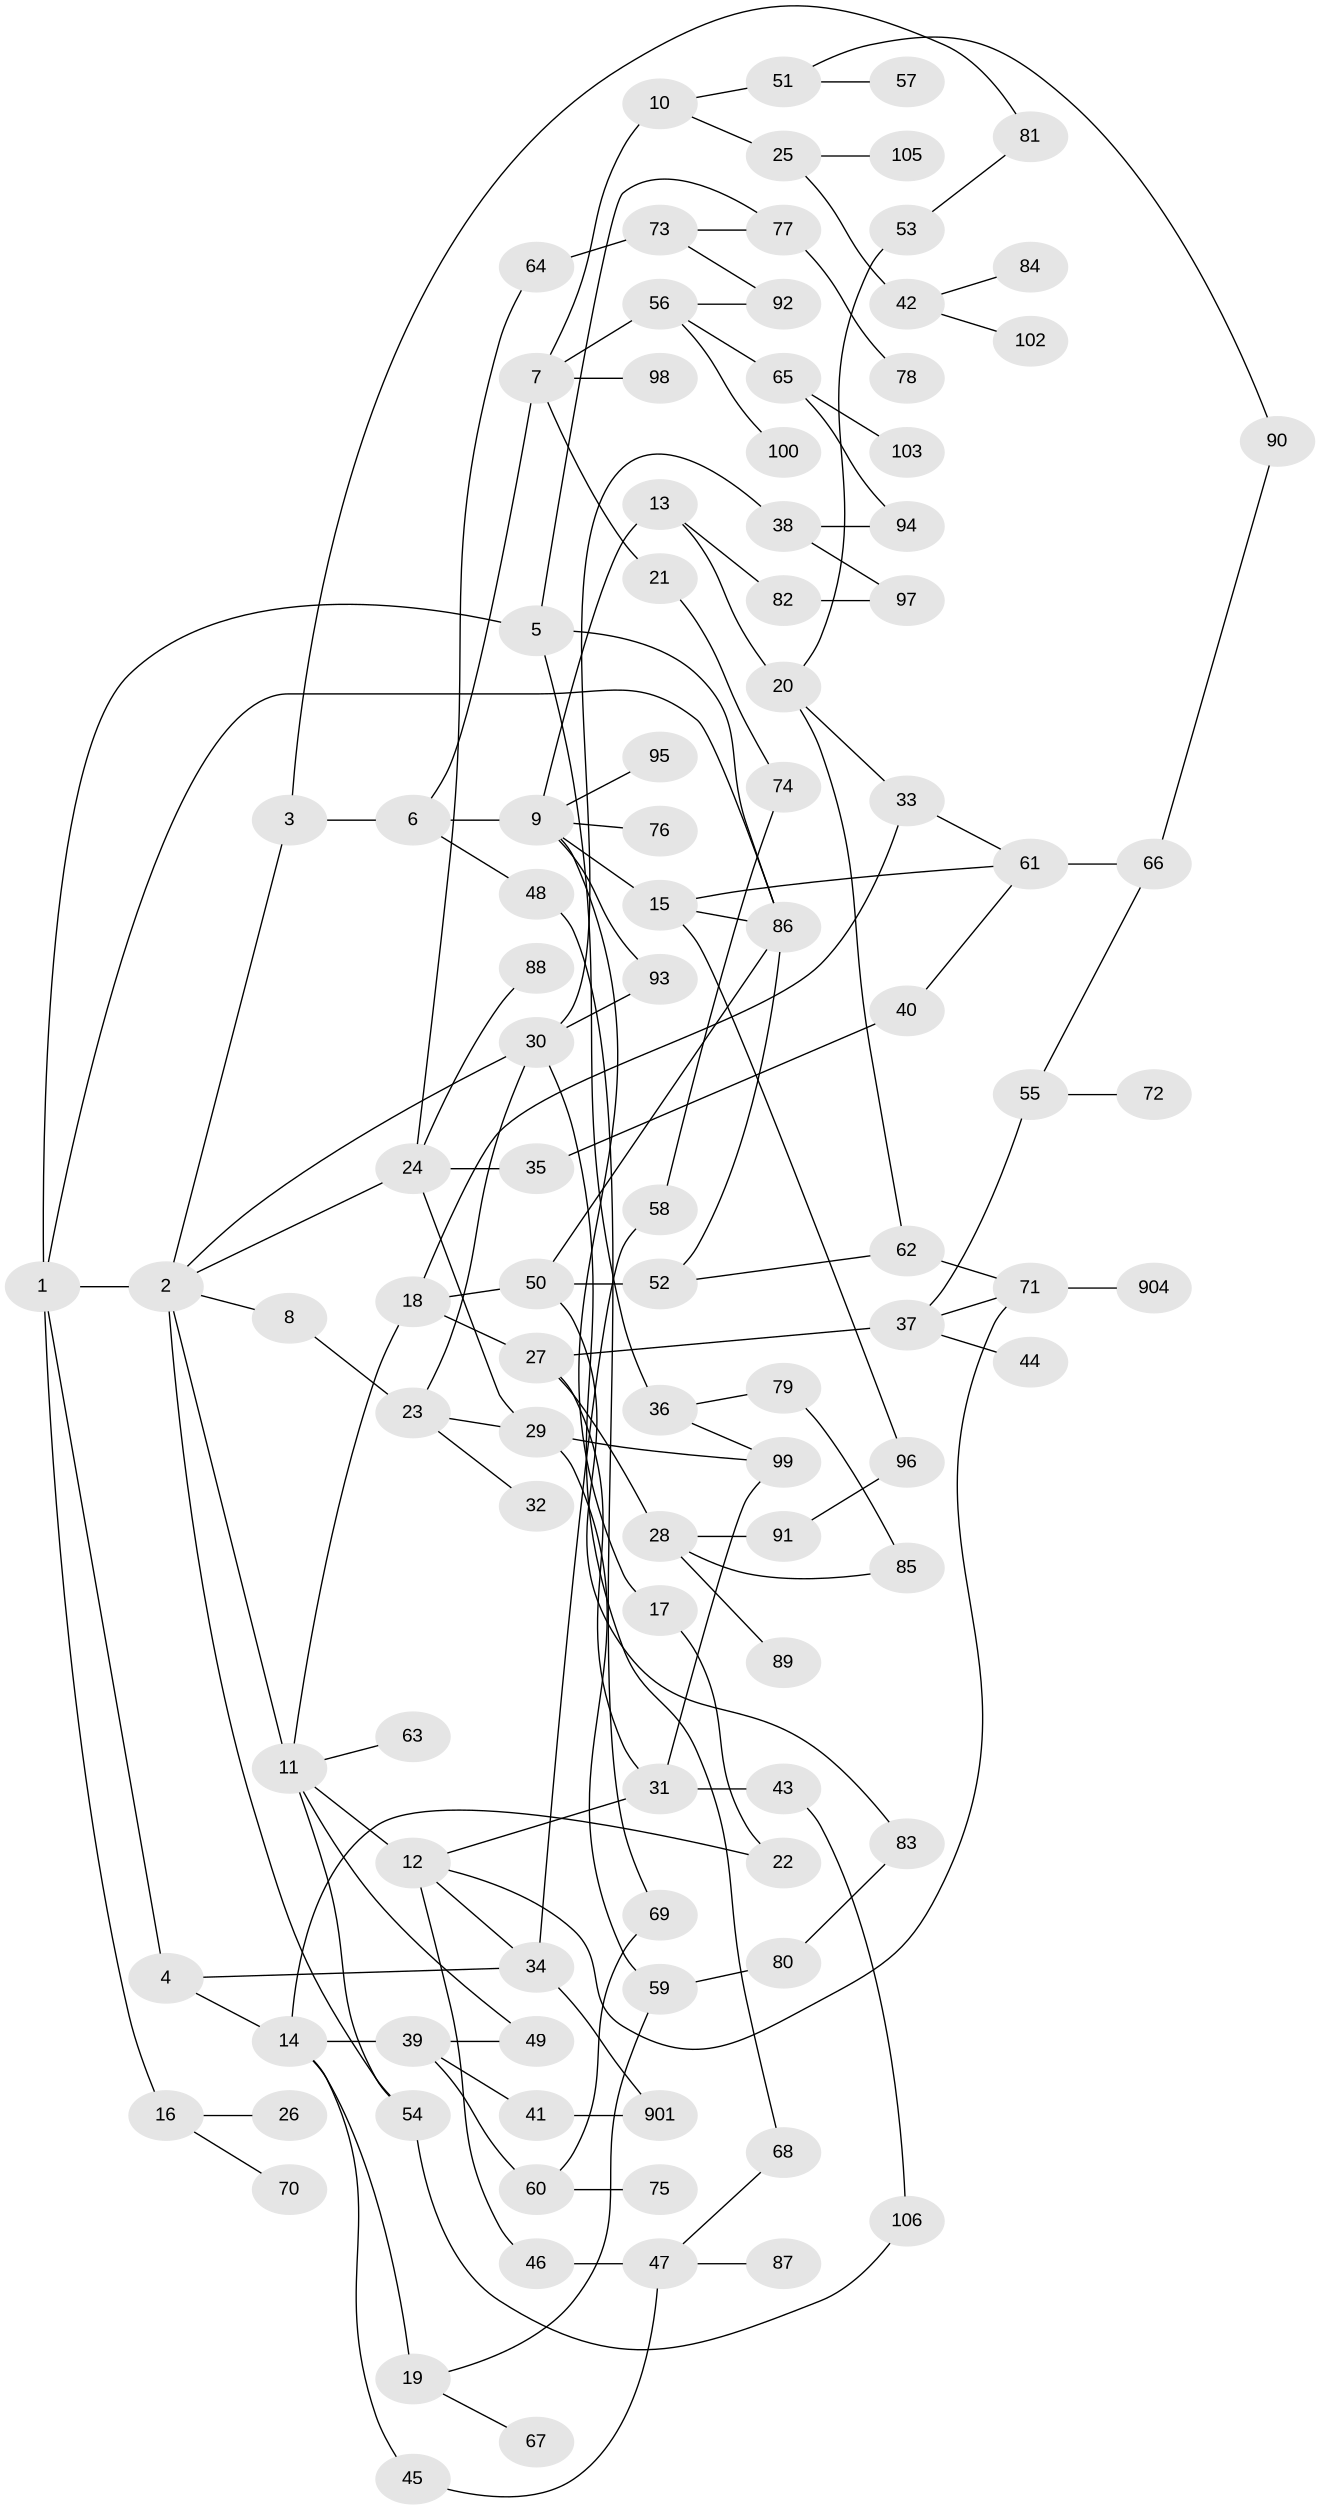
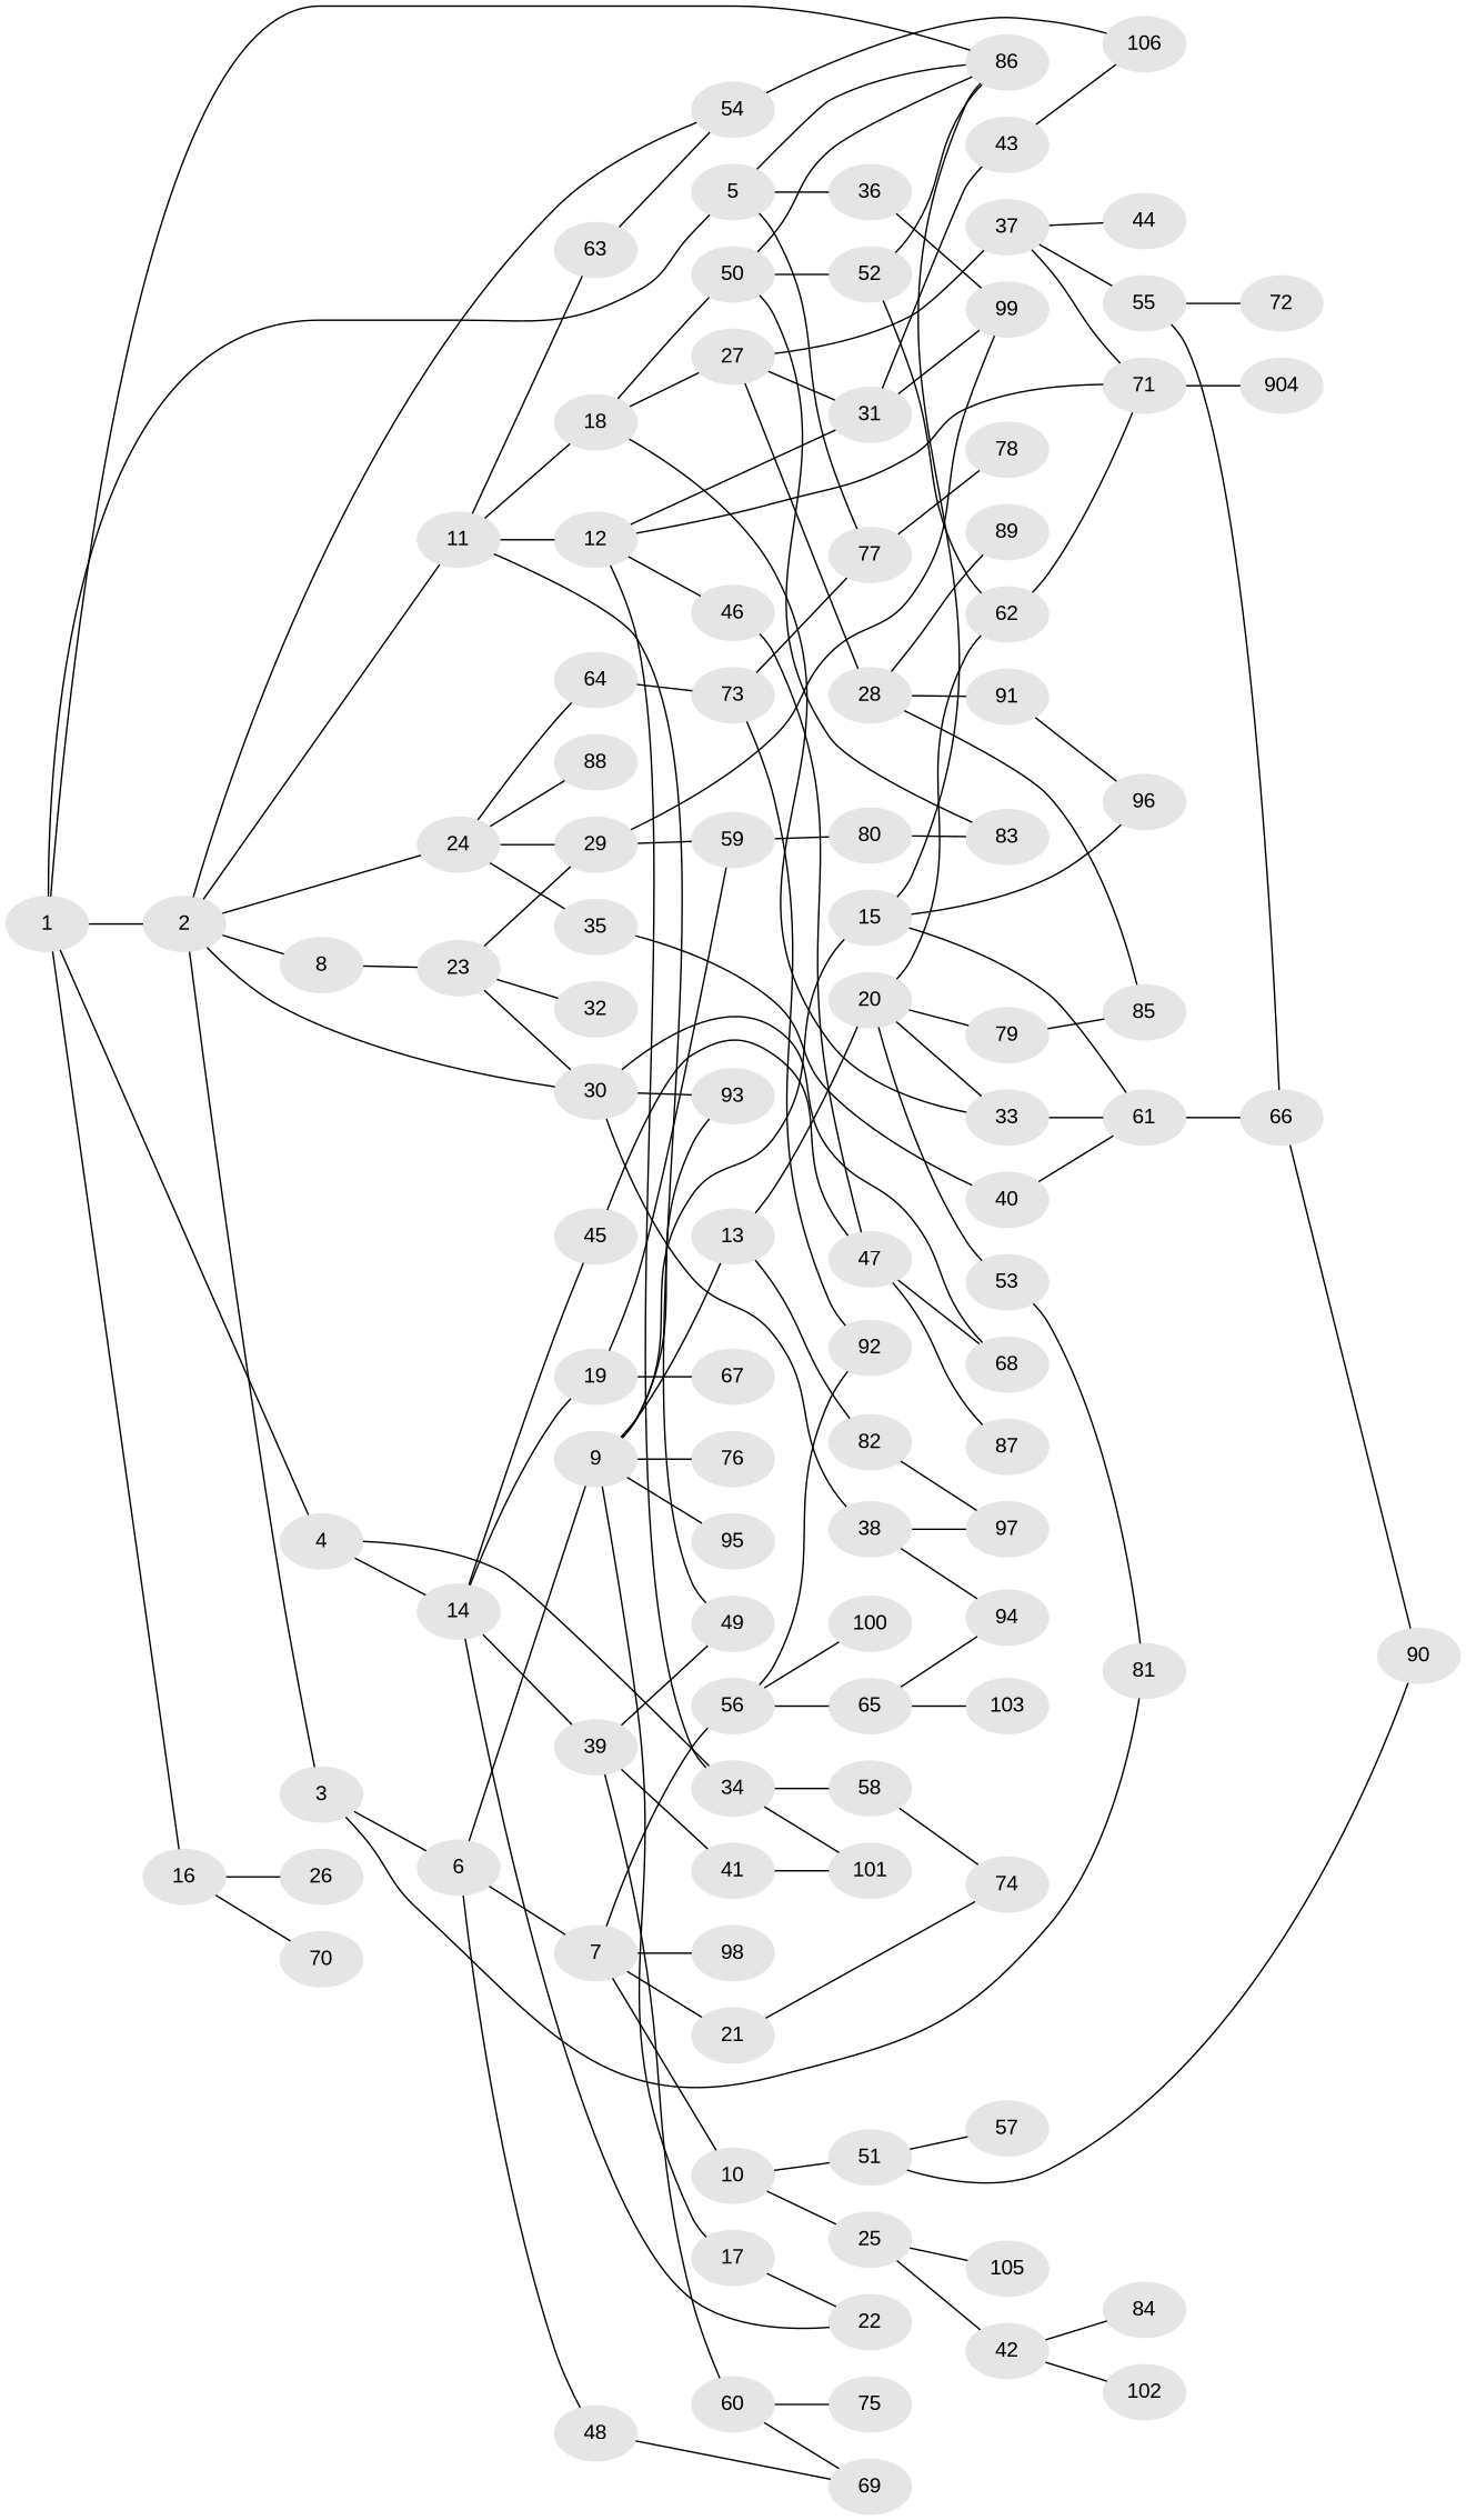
  graph {
    fontname="Liberation Sans"
    rankdir=LR
    node [color=gray90 fontname="Liberation Sans" style=filled]
    edge [fontname="Liberation Sans"]
    1
    2
    4
    5
    16
    86
    3
    8
    11
    24
    30
    54
    14
    34
    36
    77
    26
    70
    6
    81
    23
    12
    18
    49
    63
    29
    35
    64
    88
    93
    38
    68
    106
    7
    9
    48
    19
    22
    45
    39
    58
-   101 [label=901]
+   101
    99
    78
    10
    21
    56
    98
    13
    15
    17
    76
    95
    69
    25
    51
    74
    65
    92
    100
    32
    20
    82
    61
    96
    42
    105
    57
    90
    31
    46
    71
    27
    33
    50
    43
    47
    n78 [label=904]
    53
    62
    79
    97
    59
    67
    66
    28
    37
    52
    83
    41
    60
    80
    85
    40
    73
    84
    102
    89
    91
    44
    55
    94
    72
    75
    87
    103
    1 -- 2
    1 -- 4
    1 -- 5
    1 -- 16
    1 -- 86
    2 -- 3
    2 -- 8
    2 -- 11
    2 -- 24
    2 -- 30
    2 -- 54
    4 -- 14
    4 -- 34
    5 -- 86
    5 -- 36
    5 -- 77
    16 -- 26
    16 -- 70
    3 -- 6
    3 -- 81
    8 -- 23
-   11 -- 54
+   63 -- 54
    11 -- 12
    11 -- 18
    11 -- 49
    11 -- 63
    24 -- 29
    24 -- 35
    24 -- 64
    24 -- 88
    30 -- 93
    30 -- 38
    30 -- 68
    54 -- 106
    14 -- 19
    14 -- 22
    14 -- 45
    14 -- 39
    34 -- 58
    34 -- 101
    36 -- 99
    77 -- 78
    6 -- 7
    6 -- 9
    6 -- 48
    23 -- 30
    23 -- 29
    23 -- 32
    12 -- 34
    12 -- 31
    12 -- 46
    12 -- 71
    18 -- 27
    18 -- 33
    18 -- 50
    29 -- 99
    29 -- 59
    35 -- 40
    64 -- 73
    38 -- 97
    38 -- 94
    7 -- 10
    7 -- 21
    7 -- 56
    7 -- 98
    9 -- 93
    9 -- 13
    9 -- 15
    9 -- 17
    9 -- 76
    9 -- 95
    48 -- 69
    19 -- 59
    19 -- 67
    45 -- 47
    39 -- 49
    39 -- 41
    39 -- 60
    58 -- 74
    10 -- 25
    10 -- 51
    21 -- 74
    56 -- 65
    56 -- 92
    56 -- 100
    13 -- 20
    13 -- 82
    15 -- 86
    15 -- 61
    15 -- 96
    17 -- 22
    25 -- 42
    25 -- 105
    51 -- 57
    51 -- 90
    65 -- 94
    65 -- 103
    20 -- 33
    20 -- 53
    20 -- 62
-   36 -- 79
+   20 -- 79
    82 -- 97
    61 -- 66
    42 -- 84
    42 -- 102
    31 -- 99
    31 -- 43
    46 -- 47
    71 -- n78
    27 -- 31
    27 -- 28
    27 -- 37
    33 -- 61
    50 -- 86
    50 -- 52
    50 -- 83
    43 -- 106
    47 -- 68
    47 -- 87
    53 -- 81
    62 -- 71
    79 -- 85
    59 -- 80
    66 -- 90
    28 -- 85
    28 -- 89
    28 -- 91
    37 -- 71
    37 -- 44
    37 -- 55
    52 -- 86
    52 -- 62
    41 -- 101
    60 -- 69
    60 -- 75
    80 -- 83
    40 -- 61
    73 -- 77
    73 -- 92
    91 -- 96
    55 -- 66
    55 -- 72
  }
